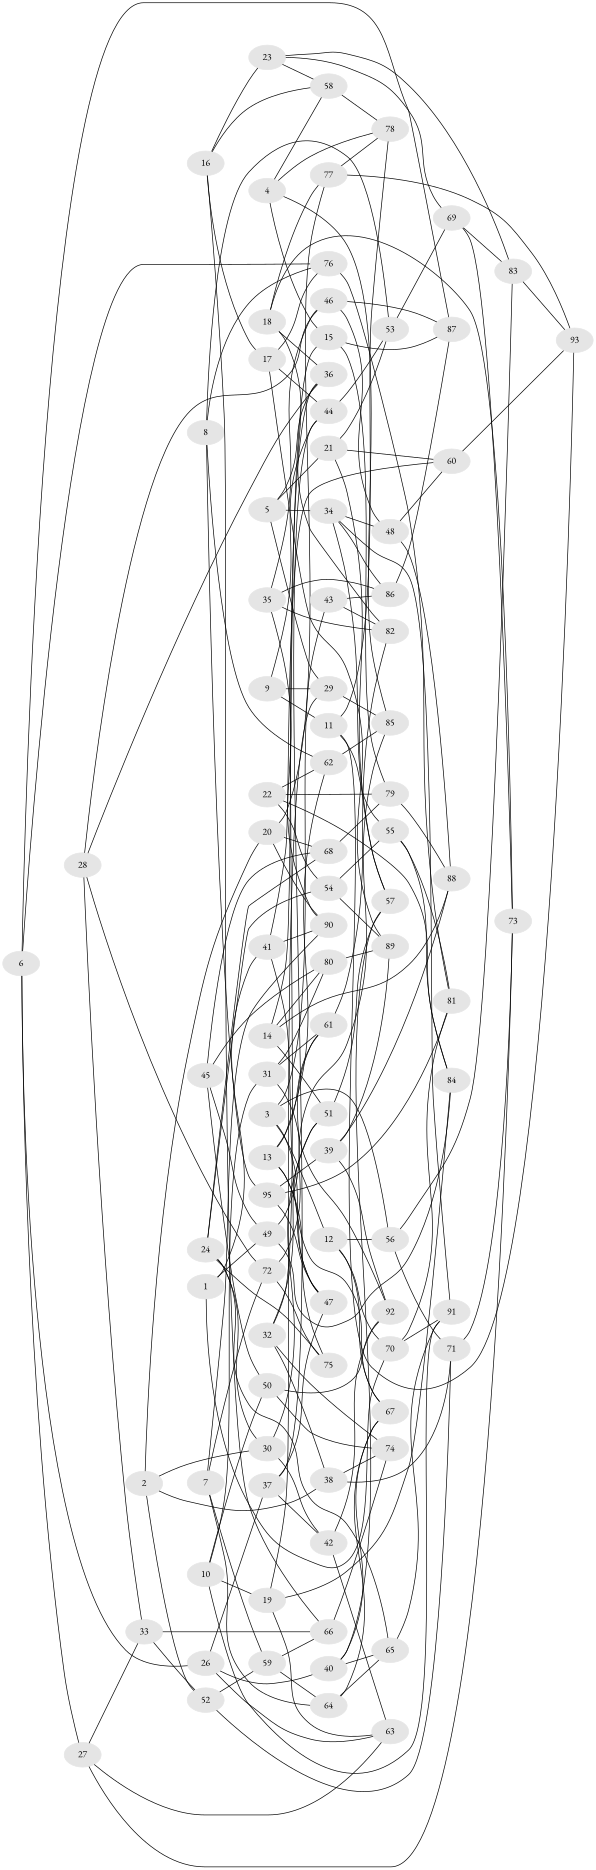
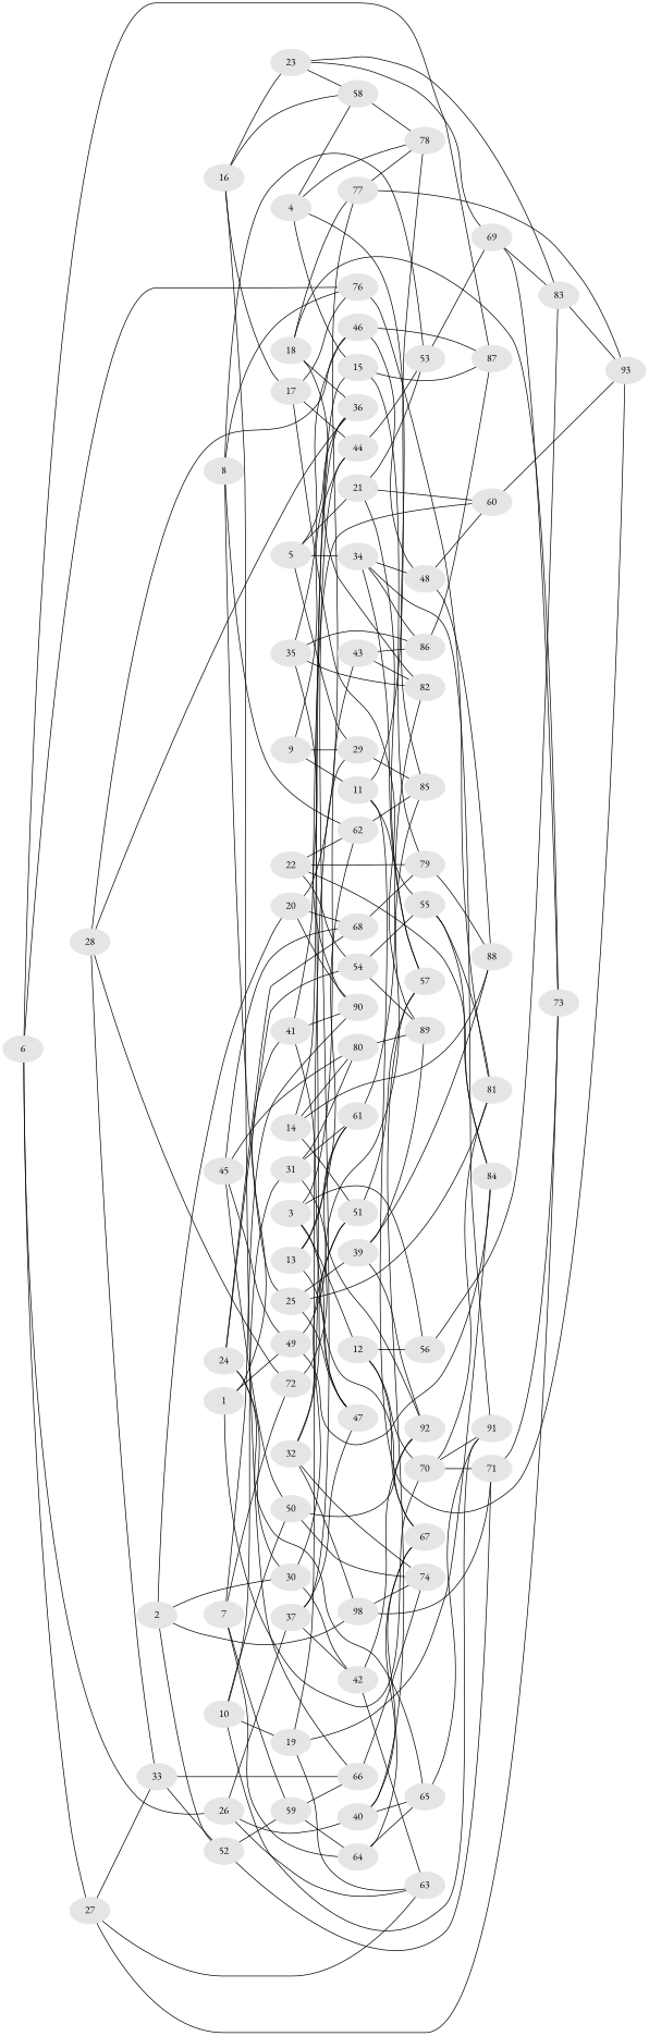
  graph {
    fontname="EB Garamond"
    rankdir=LR
    node [color=gray90 fontname="EB Garamond" style=filled]
    edge [fontname="EB Garamond"]
    1
    41
    49
    70
    90
    67
    60
    61
    84
    68
    79
    91
    81
    2
    20
    30
-   38
+   38 [label=98]
    52
    77
    51
    42
    74
    71
    59
    3
    12
    43
    47
    56
    82
    86
    83
    4
    15
    58
    78
    85
    87
    5
    21
    29
    36
    34
    53
    57
    6
    26
    27
    76
    63
    37
    40
    73
    33
    7
    64
    72
    66
    65
-   75
    8
-   25 [label=95]
+   25
    62
    39
    69
    9
    11
    44
    55
    93
    10
    19
    31
    50
    80
    92
    13
    14
    88
    89
    16
    17
    23
    18
    22
    54
    24
    28
    46
    48
    32
    35
    45
    1 -- 41
    1 -- 49
    1 -- 70
    41 -- 90
    41 -- 67
    41 -- 60
    49 -- 61
    49 -- 84
    70 -- 91
    70 -- 81
    60 -- 93
    61 -- 82
    68 -- 79
    79 -- 88
    2 -- 20
    2 -- 30
    2 -- 38
    2 -- 52
    20 -- 90
    20 -- 68
    20 -- 77
    30 -- 51
    30 -- 42
    38 -- 74
    38 -- 71
    52 -- 71
    52 -- 59
    77 -- 78
    77 -- 93
    51 -- 57
    42 -- 63
    42 -- 92
    71 -- 73
    59 -- 64
    59 -- 66
    3 -- 12
    3 -- 43
    3 -- 47
    3 -- 56
    12 -- 70
    12 -- 67
    12 -- 56
    43 -- 82
    43 -- 86
-   56 -- 71
+   70 -- 71
    56 -- 83
    86 -- 87
    83 -- 93
    4 -- 15
    4 -- 58
    4 -- 78
    4 -- 85
    15 -- 79
    15 -- 87
    58 -- 78
    5 -- 21
    5 -- 29
    5 -- 36
    5 -- 34
    21 -- 60
    21 -- 53
    21 -- 57
    29 -- 85
    34 -- 91
    34 -- 86
    34 -- 57
    34 -- 48
    53 -- 69
    6 -- 87
    6 -- 26
    6 -- 27
    6 -- 76
    26 -- 63
    26 -- 37
    26 -- 40
    27 -- 63
    27 -- 73
    27 -- 33
    76 -- 81
    37 -- 42
    37 -- 47
    37 -- 44
    40 -- 67
    40 -- 57
    40 -- 65
    33 -- 52
    33 -- 66
    7 -- 90
    7 -- 59
    7 -- 64
    7 -- 72
    64 -- 67
    64 -- 65
    72 -- 85
-   72 -- 75
    66 -- 74
    65 -- 91
    8 -- 53
    8 -- 76
    8 -- 25
    8 -- 62
    25 -- 81
    25 -- 47
    25 -- 39
    62 -- 85
    39 -- 92
    39 -- 88
    39 -- 89
    69 -- 83
    69 -- 73
    9 -- 29
    9 -- 11
    9 -- 44
    11 -- 78
    11 -- 55
    11 -- 93
    44 -- 53
    55 -- 84
    55 -- 81
    10 -- 91
    10 -- 19
    10 -- 31
    10 -- 50
    19 -- 84
    19 -- 29
    19 -- 63
    31 -- 61
    31 -- 80
    31 -- 92
    50 -- 74
    50 -- 92
    80 -- 89
    13 -- 61
    13 -- 47
-   13 -- 75
    13 -- 62
    14 -- 51
    14 -- 15
    14 -- 80
    14 -- 88
    16 -- 58
    16 -- 66
    16 -- 17
    16 -- 23
    17 -- 76
    17 -- 44
    17 -- 89
    23 -- 83
    23 -- 58
    23 -- 69
    18 -- 77
    18 -- 82
    18 -- 36
    18 -- 73
    22 -- 84
    22 -- 79
    22 -- 62
    22 -- 54
    54 -- 55
    54 -- 89
    24 -- 68
    24 -- 30
    24 -- 65
-   24 -- 75
    24 -- 54
    28 -- 36
    28 -- 33
    28 -- 72
    28 -- 46
    46 -- 87
    46 -- 48
    48 -- 60
    48 -- 88
    32 -- 38
    32 -- 51
    32 -- 74
    32 -- 36
    35 -- 90
    35 -- 82
    35 -- 86
    35 -- 46
    45 -- 49
    45 -- 68
    45 -- 50
    45 -- 80
  }
